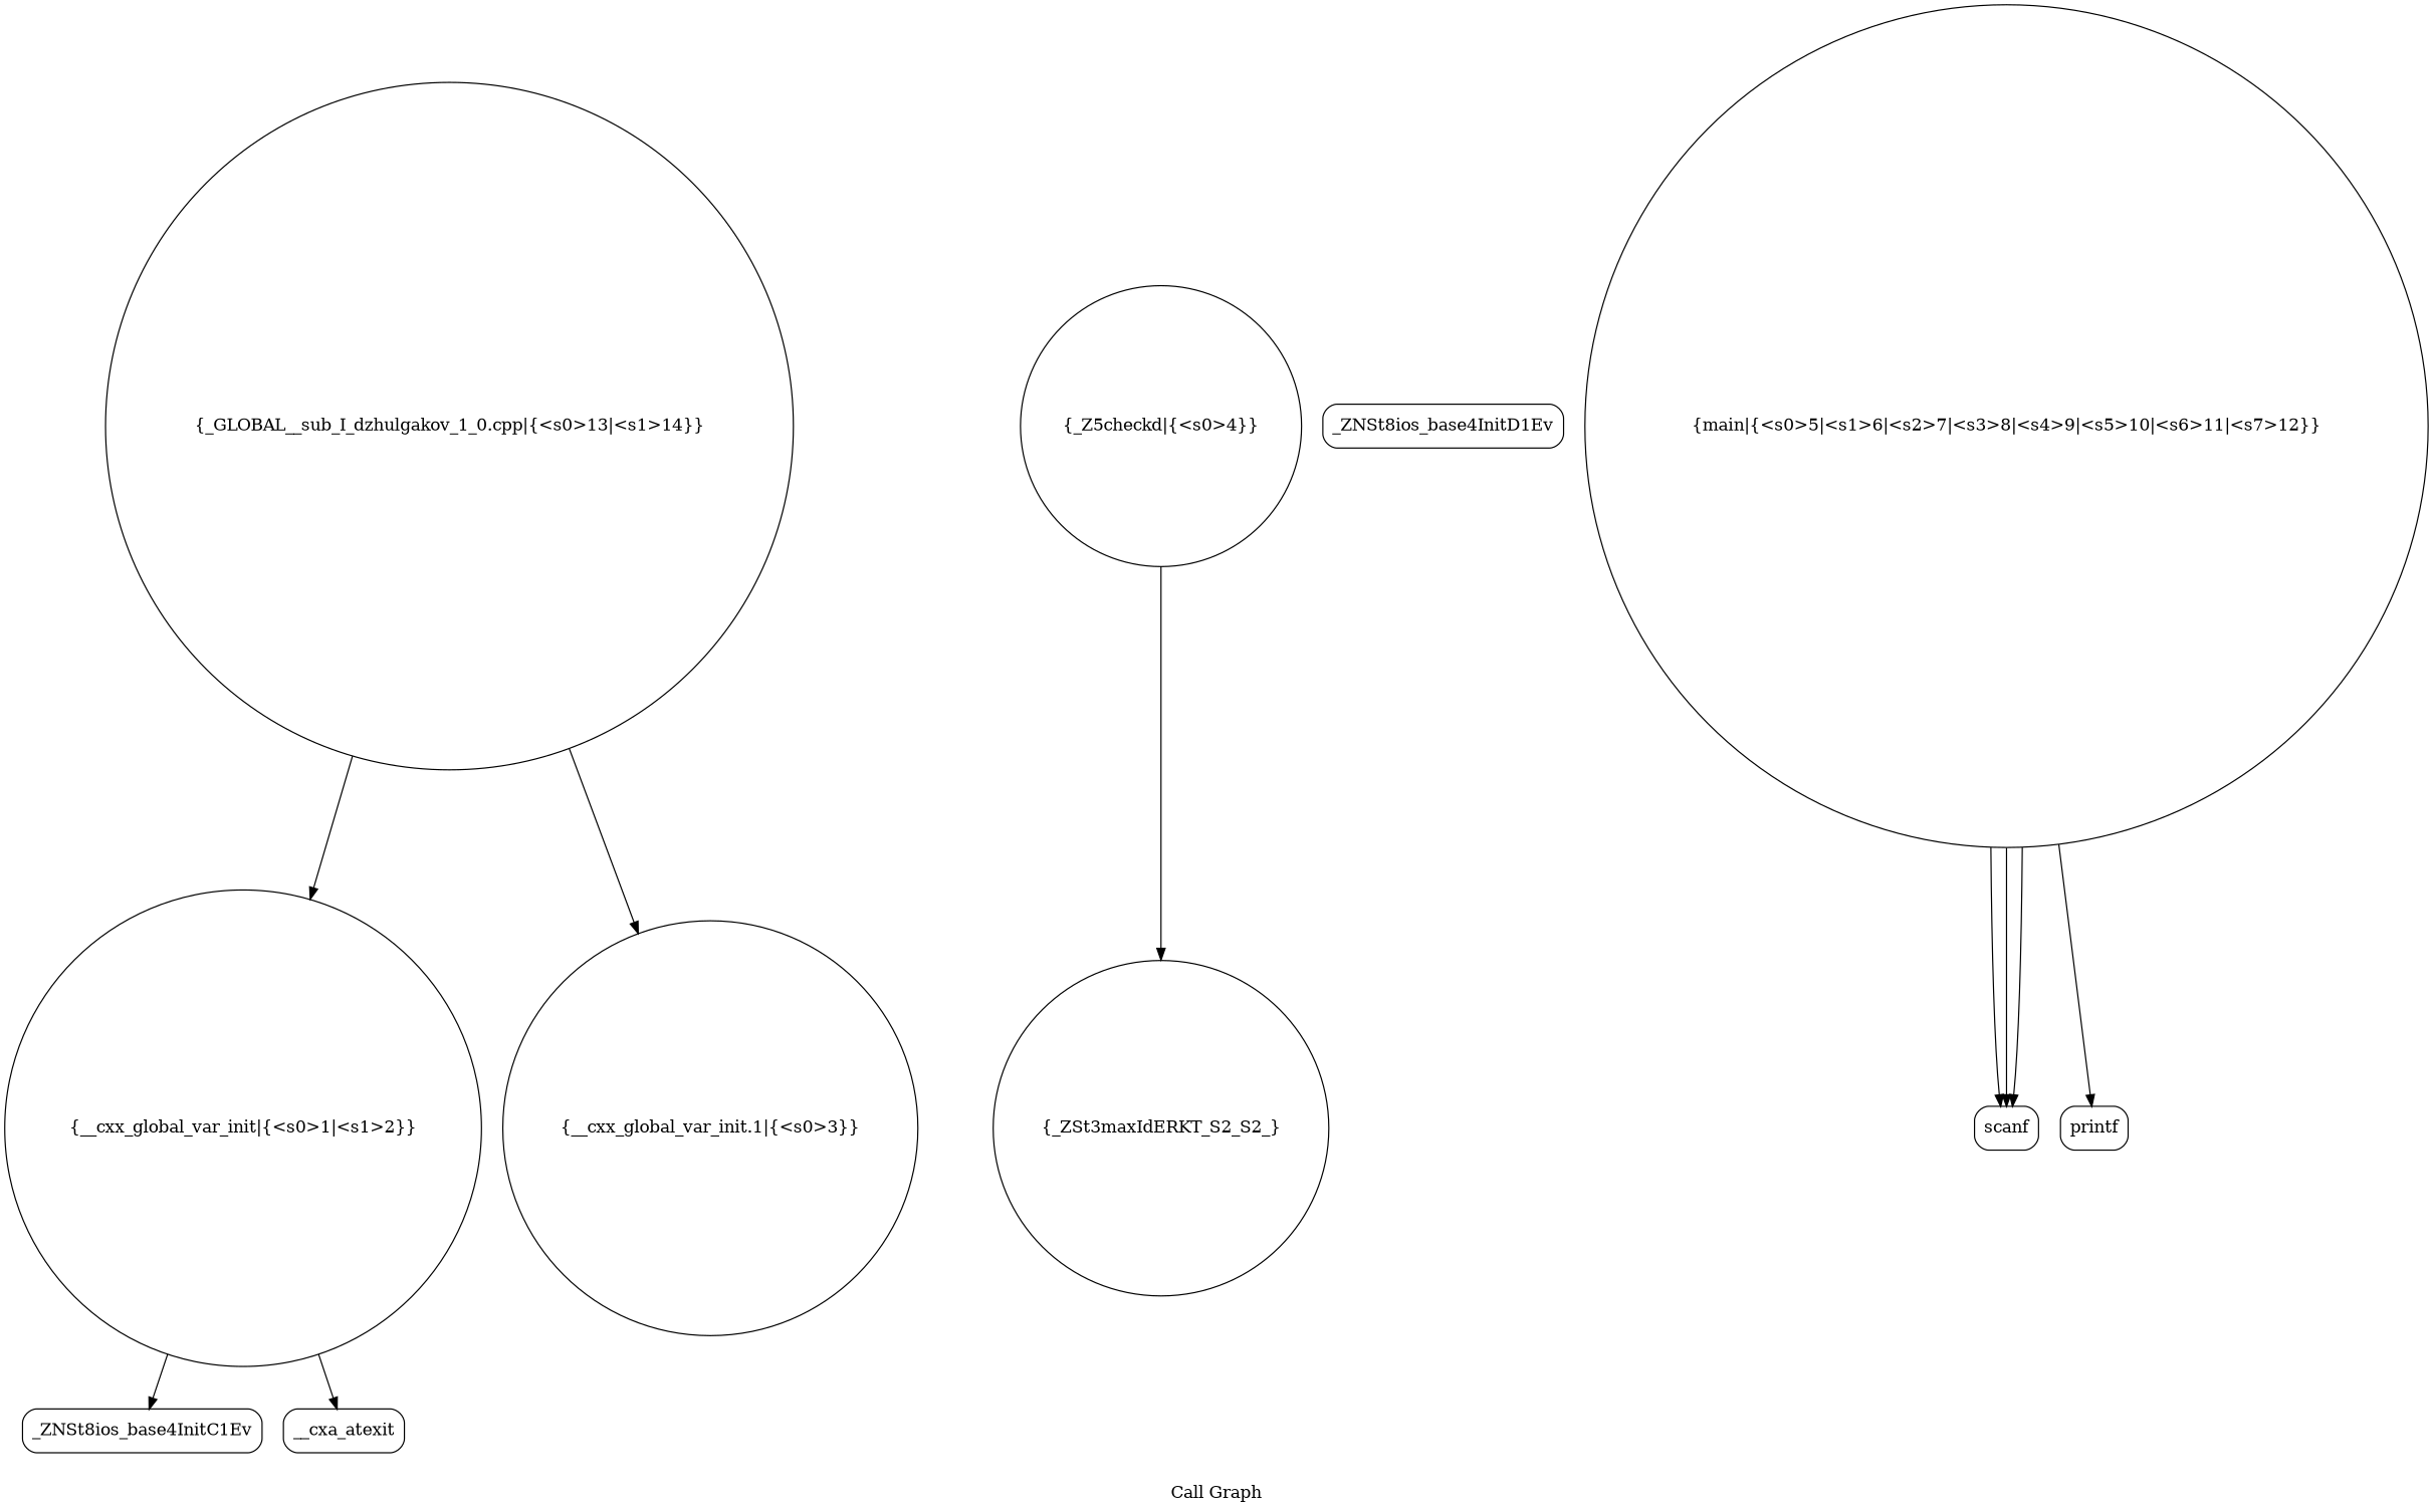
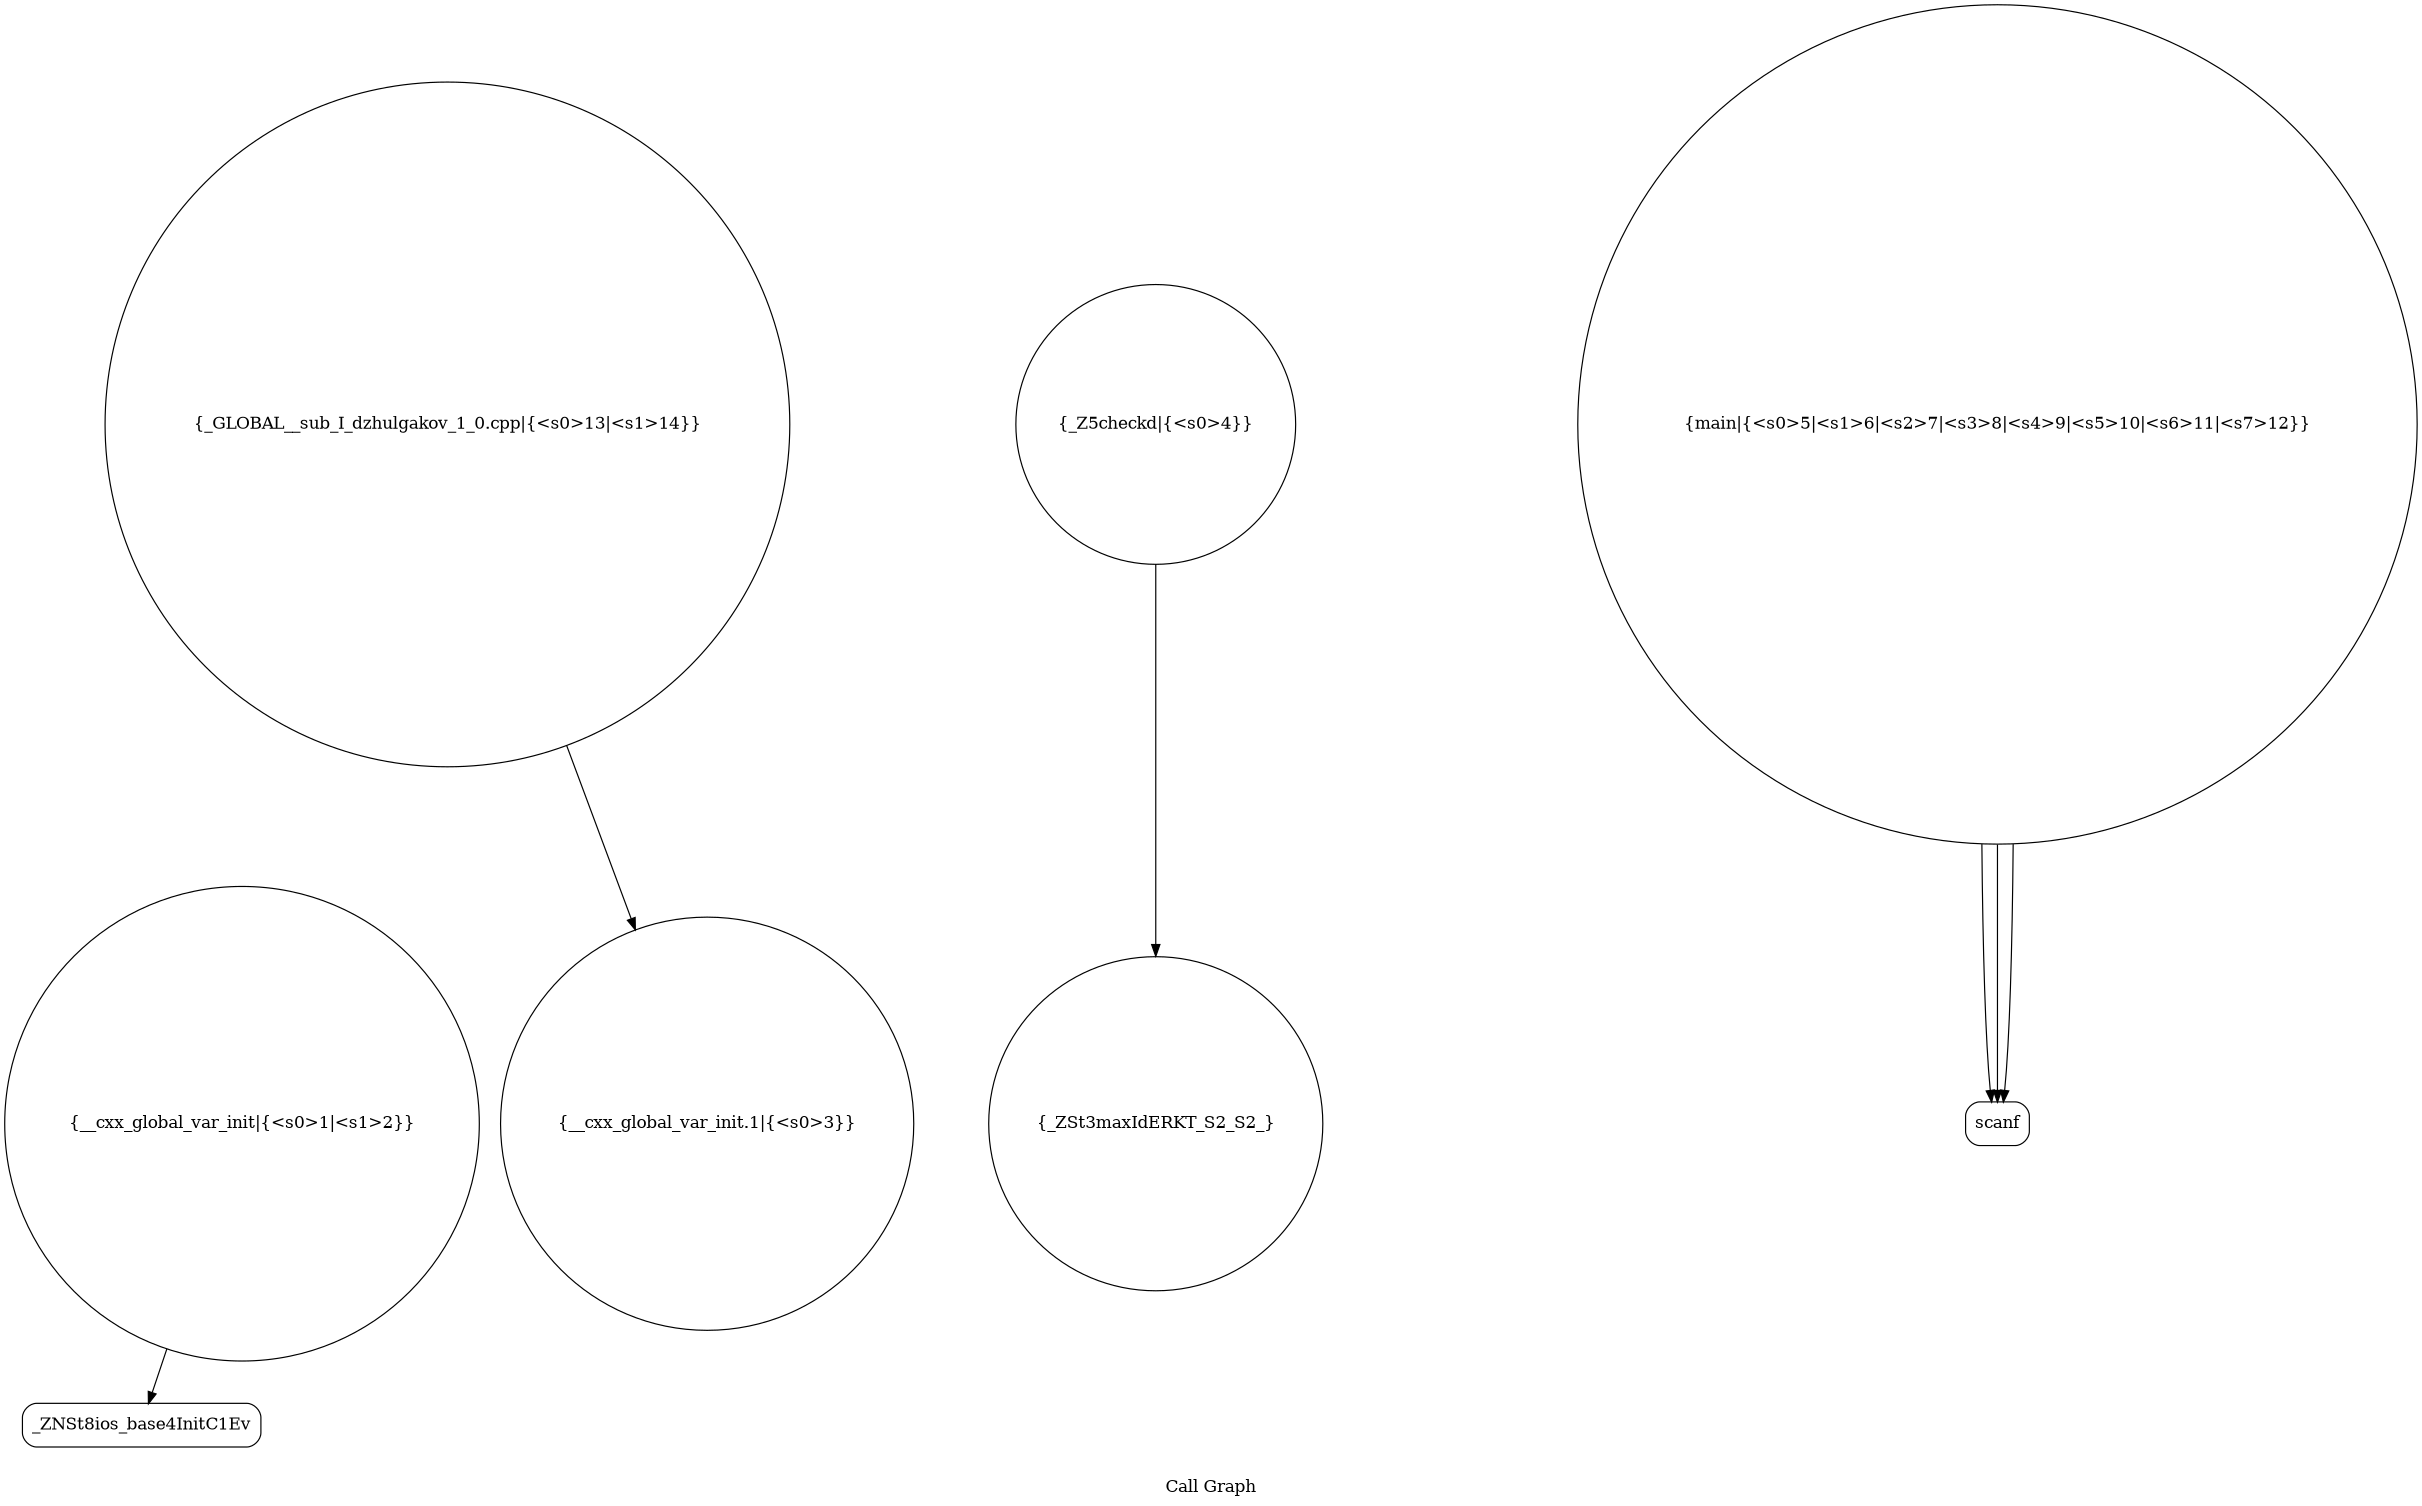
  digraph {
    label="Call Graph"
    node [shape=circle]
    edge [color=black tailport=s0]
    n1 [label="{__cxx_global_var_init|{<s0>1|<s1>2}}"]
    n2 [label="{_ZNSt8ios_base4InitC1Ev}" shape=Mrecord]
-   n3 [label="{__cxa_atexit}" shape=Mrecord]
    n4 [label="{_ZSt3maxIdERKT_S2_S2_}"]
-   n5 [label="{_ZNSt8ios_base4InitD1Ev}" shape=Mrecord]
    n6 [label="{__cxx_global_var_init.1|{<s0>3}}"]
    n7 [label="{_Z5checkd|{<s0>4}}"]
    n8 [label="{_GLOBAL__sub_I_dzhulgakov_1_0.cpp|{<s0>13|<s1>14}}"]
    n9 [label="{main|{<s0>5|<s1>6|<s2>7|<s3>8|<s4>9|<s5>10|<s6>11|<s7>12}}"]
    n10 [label="{scanf}" shape=Mrecord]
-   n11 [label="{printf}" shape=Mrecord]
    n1 -> n2
-   n1 -> n3 [tailport=s1]
    n7 -> n4
-   n8 -> n1
    n8 -> n6 [tailport=s1]
    n9 -> n10 [tailport=s2]
    n9 -> n10 [tailport=s4]
    n9 -> n10 [tailport=s5]
-   n9 -> n11 [tailport=s7]
  }
